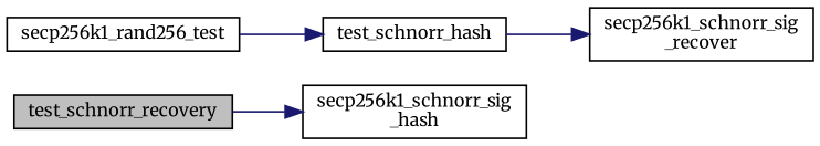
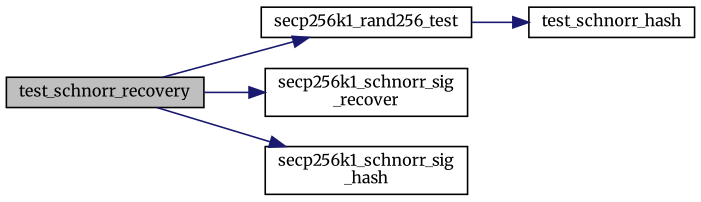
  digraph {
    fontname=Merriweather
    rankdir=LR
    node [color=black fillcolor=white fontname=Merriweather fontsize=10 shape=record style=filled]
    edge [color=midnightblue fontname=Merriweather fontsize=10 labelfontname=Helvetica labelfontsize=10 style=solid]
    n1 [fillcolor=grey75 fontcolor=black height=0.2 label=test_schnorr_recovery width=0.4]
    n2 [height=0.2 label=secp256k1_rand256_test width=0.4]
    n3 [height=0.2 label="secp256k1_schnorr_sig\l_recover" width=0.4]
    n4 [height=0.2 label="secp256k1_schnorr_sig\l_hash" width=0.4]
    n5 [height=0.2 label=test_schnorr_hash width=0.4]
-   n5 -> n3
+   n1 -> n2
+   n1 -> n3
    n1 -> n4
    n2 -> n5
  }
